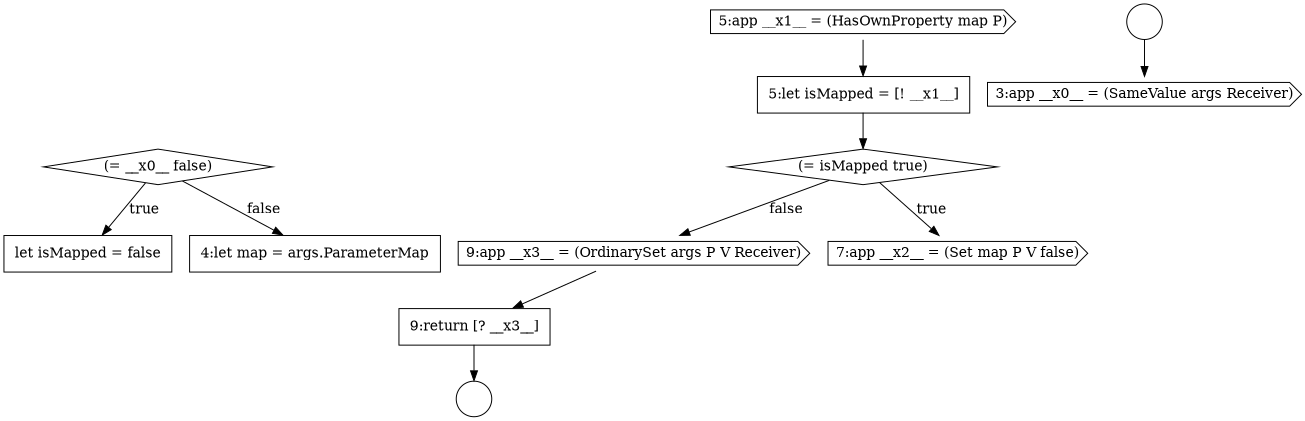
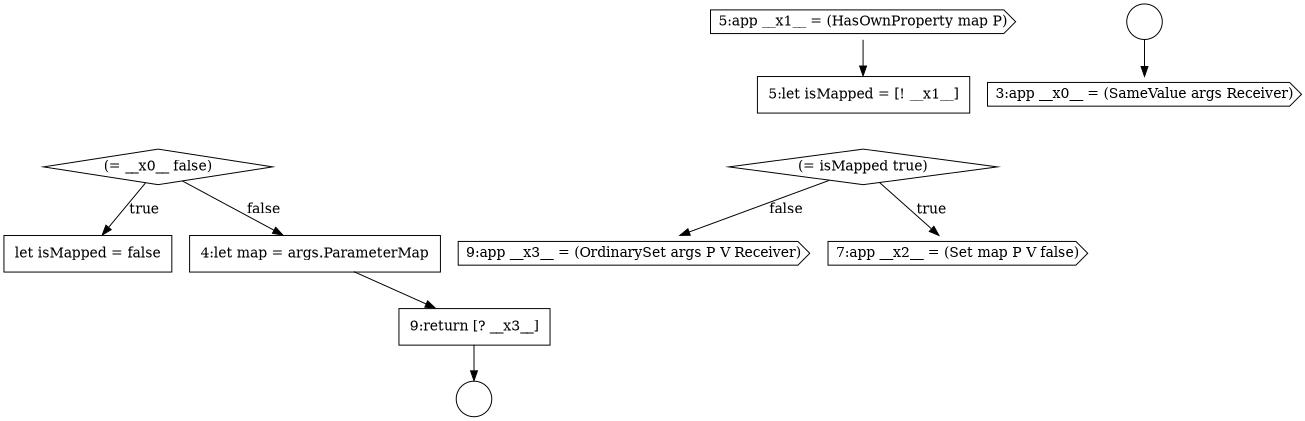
  digraph {
    node [color=black fillcolor=white shape=none style=filled]
    edge [color=black]
    n1 [label=<<font color="black">     <table border="0" cellborder="1" cellspacing="0" cellpadding="10">       <tr><td align="left">let isMapped = false</td></tr>     </table>   </font>> margin=0]
    n2 [label=<<font color="black">(= isMapped true)</font>> shape=diamond]
    n3 [label=<<font color="black">9:app __x3__ = (OrdinarySet args P V Receiver)</font>> shape=cds]
    n4 [label=<<font color="black">7:app __x2__ = (Set map P V false)</font>> shape=cds]
    n5 [label=" " shape=circle]
    n6 [label=<<font color="black">3:app __x0__ = (SameValue args Receiver)</font>> shape=cds]
    n7 [label=<<font color="black">(= __x0__ false)</font>> shape=diamond]
    n8 [label=<<font color="black">     <table border="0" cellborder="1" cellspacing="0" cellpadding="10">       <tr><td align="left">4:let map = args.ParameterMap</td></tr>     </table>   </font>> margin=0]
    n9 [label=<<font color="black">     <table border="0" cellborder="1" cellspacing="0" cellpadding="10">       <tr><td align="left">9:return [? __x3__]</td></tr>     </table>   </font>> margin=0]
    n10 [label=" " shape=circle]
    n11 [label=<<font color="black">5:app __x1__ = (HasOwnProperty map P)</font>> shape=cds]
    n12 [label=<<font color="black">     <table border="0" cellborder="1" cellspacing="0" cellpadding="10">       <tr><td align="left">5:let isMapped = [! __x1__]</td></tr>     </table>   </font>> margin=0]
    n2 -> n3 [label=<<font color="black">false</font>>]
    n2 -> n4 [label=<<font color="black">true</font>>]
-   n3 -> n9
+   n8 -> n9
    n5 -> n6
    n7 -> n1 [label=<<font color="black">true</font>>]
    n7 -> n8 [label=<<font color="black">false</font>>]
    n9 -> n10
    n11 -> n12
-   n12 -> n2
  }
